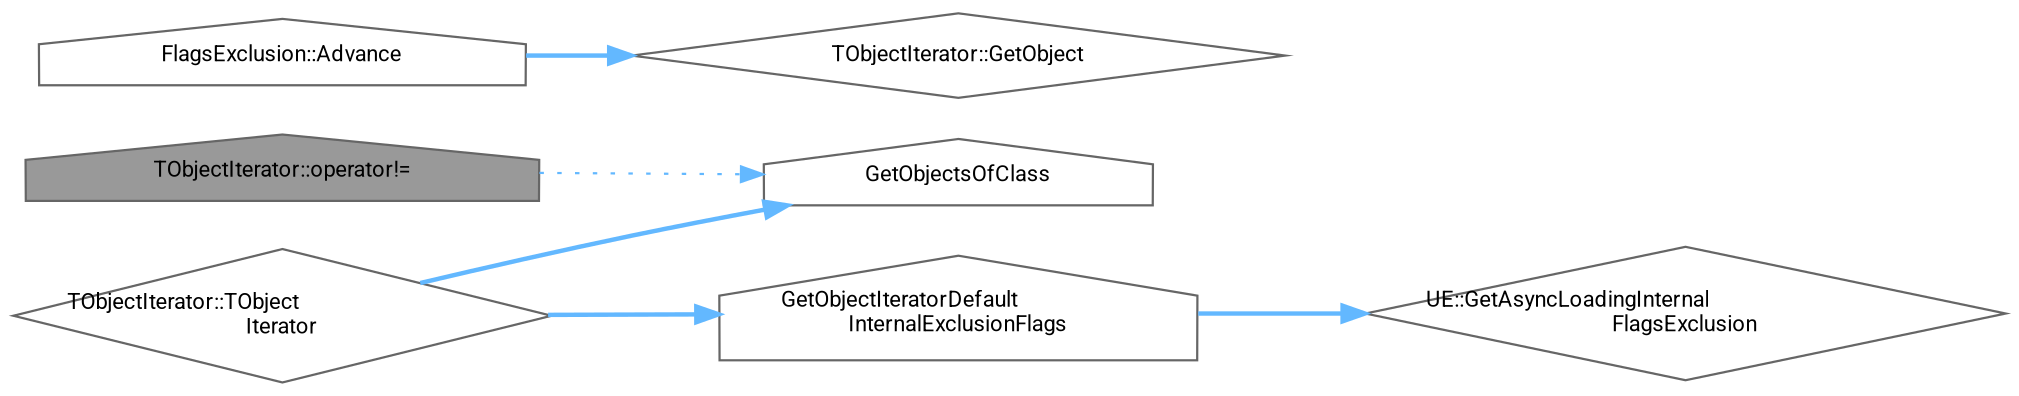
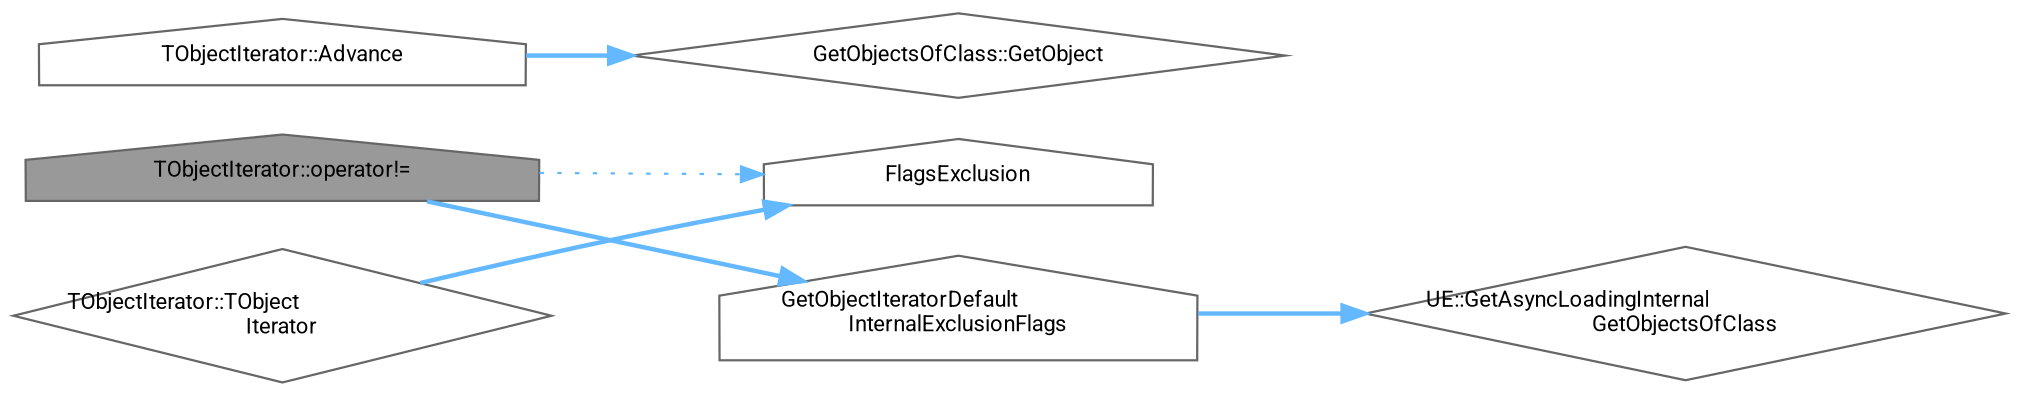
  digraph {
    fontname=Roboto
    rankdir=LR
    node [color=grey40 fillcolor=white fontname=Roboto fontsize=10 shape=house style=filled]
    edge [color=steelblue1 fontname=Roboto fontsize=10 labelfontname=Helvetica labelfontsize=10 style=bold]
    n1 [color=gray40 fillcolor=grey60 fontcolor=black height=0.2 label="TObjectIterator::operator!=" width=0.4]
-   n2 [height=0.2 label=GetObjectsOfClass width=0.4]
+   n2 [height=0.2 label=FlagsExclusion width=0.4]
    n3 [height=0.2 label="TObjectIterator::TObject\lIterator" shape=diamond width=0.4]
    n4 [height=0.2 label="GetObjectIteratorDefault\lInternalExclusionFlags" width=0.4]
-   n5 [height=0.2 label="FlagsExclusion::Advance" width=0.4]
-   n6 [height=0.2 label="TObjectIterator::GetObject" shape=diamond width=0.4]
-   n7 [height=0.2 label="UE::GetAsyncLoadingInternal\lFlagsExclusion" shape=diamond width=0.4]
+   n5 [height=0.2 label="TObjectIterator::Advance" width=0.4]
+   n6 [height=0.2 label="GetObjectsOfClass::GetObject" shape=diamond width=0.4]
+   n7 [height=0.2 label="UE::GetAsyncLoadingInternal\lGetObjectsOfClass" shape=diamond width=0.4]
    n1 -> n2 [style=dotted]
    n3 -> n2
-   n3 -> n4
+   n1 -> n4
    n4 -> n7
    n5 -> n6
  }
